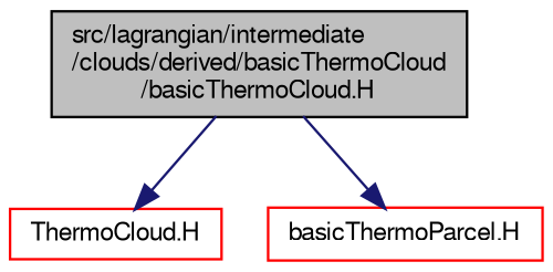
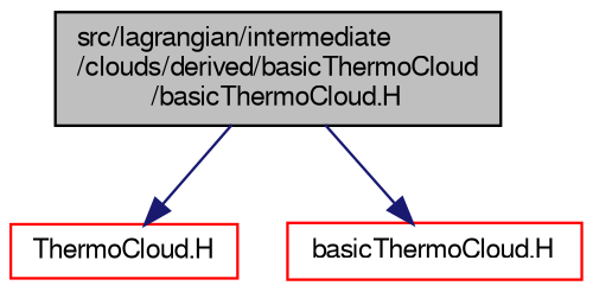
  digraph {
    node [color=red fontname=FreeSans fontsize=10 shape=record]
    edge [color=midnightblue fontname=FreeSans fontsize=10 labelfontname=FreeSans labelfontsize=10 style=solid]
    n1 [color=black fillcolor=grey75 fontcolor=black height=0.2 label="src/lagrangian/intermediate\l/clouds/derived/basicThermoCloud\l/basicThermoCloud.H" style=filled width=0.4]
    n2 [height=0.2 label="ThermoCloud.H" width=0.4]
-   n3 [height=0.2 label="basicThermoParcel.H" width=0.4]
+   n3 [height=0.2 label="basicThermoCloud.H" width=0.4]
    n1 -> n2
    n1 -> n3
  }
